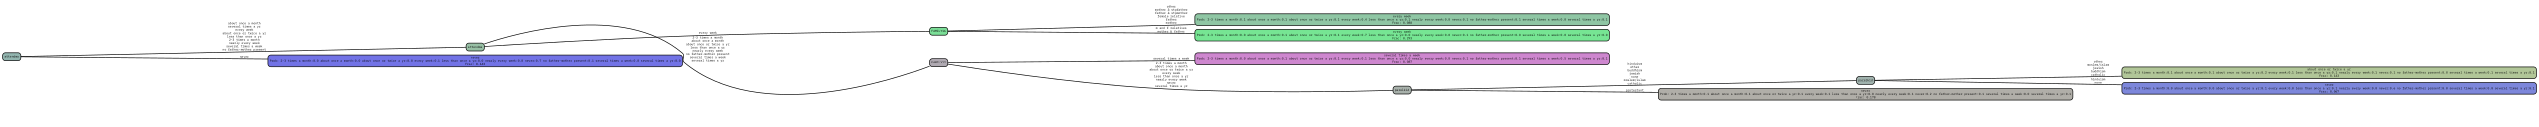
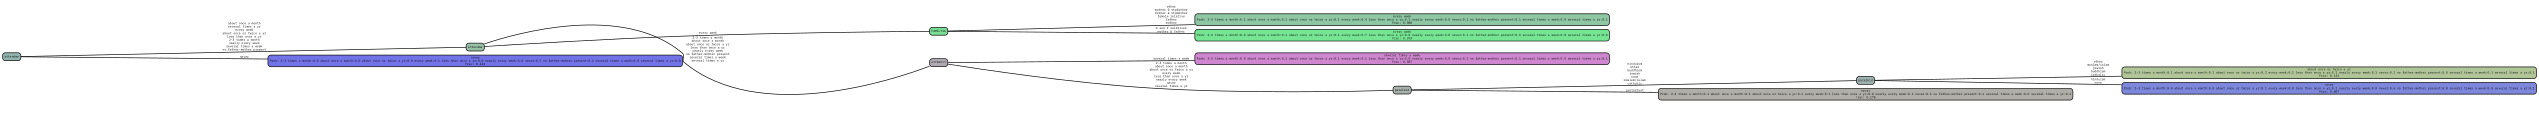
  graph {
    ranksep="0 equally"
    splines=straight
    rankdir=LR
    fontname="IBM Plex Mono"
    node [color=black fontcolor=black fontname="IBM Plex Mono" penwidth=3 shape=box style="filled, rounded"]
    edge [color=black fontname="IBM Plex Mono" penwidth=3]
    n1 [fillcolor="#8fc6a4" label="every week\nProb: 2-3 times a month:0.1 about once a month:0.1 about once or twice a yr:0.1 every week:0.4 less than once a yr:0.1 nearly every week:0.0 never:0.1 no father-mother present:0.1 several times a week:0.0 several times a yr:0.1\nFrac: 0.088"]
    n2 [fillcolor="#7bde97" label=FAMILY16]
    n3 [fillcolor="#76e593" label="every week\nProb: 2-3 times a month:0.0 about once a month:0.1 about once or twice a yr:0.1 every week:0.7 less than once a yr:0.0 nearly every week:0.0 never:0.1 no father-mother present:0.0 several times a week:0.0 several times a yr:0.0\nFrac: 0.293"]
    n4 [fillcolor="#98c0a5" label=attendma]
-   n5 [fillcolor="#afa9b1" label=FAMILY12]
+   n5 [fillcolor="#afa9b1" label=ATTEND12]
    n6 [fillcolor="#ce87cf" label="several times a week\nProb: 2-3 times a month:0.0 about once a month:0.1 about once or twice a yr:0.1 every week:0.1 less than once a yr:0.0 nearly every week:0.0 never:0.1 no father-mother present:0.1 several times a week:0.5 several times a yr:0.1\nFrac: 0.087"]
    n7 [fillcolor="#a8b1ab" label=parelkid]
    n8 [fillcolor="#b1c698" label="about once or twice a yr\nProb: 2-3 times a month:0.1 about once a month:0.1 about once or twice a yr:0.2 every week:0.1 less than once a yr:0.1 nearly every week:0.1 never:0.1 no father-mother present:0.0 several times a week:0.1 several times a yr:0.1\nFrac: 0.143"]
    n9 [fillcolor="#a0b2ad" label=parelkid]
    n10 [fillcolor="#7d87db" label="never\nProb: 2-3 times a month:0.0 about once a month:0.0 about once or twice a yr:0.1 every week:0.0 less than once a yr:0.1 nearly every week:0.0 never:0.6 no father-mother present:0.0 several times a week:0.0 several times a yr:0.1\nFrac: 0.067"]
    n11 [fillcolor="#b0aea8" label="never\nProb: 2-3 times a month:0.1 about once a month:0.1 about once or twice a yr:0.1 every week:0.1 less than once a yr:0.0 nearly every week:0.1 never:0.2 no father-mother present:0.1 several times a week:0.0 several times a yr:0.1\nFrac: 0.178"]
    n12 [fillcolor="#92b5af" label=attendma]
    n13 [fillcolor="#7273e6" label="never\nProb: 2-3 times a month:0.0 about once a month:0.0 about once or twice a yr:0.0 every week:0.1 less than once a yr:0.0 nearly every week:0.0 never:0.7 no father-mother present:0.1 several times a week:0.0 several times a yr:0.0\nFrac: 0.143"]
    subgraph sub_1 {
      rank=same
    }
    n2 -- n1 [label=" other\n mother & stpfather\n father & stpmother\n female relative\n father\n mother"]
    n2 -- n3 [label=" m and f relatives\n mother & father"]
    n4 -- n2 [label=" every week"]
    n4 -- n5 [label=" 2-3 times a month\n about once a month\n about once or twice a yr\n less than once a yr\n nearly every week\n no father-mother present\n several times a week\n several times a yr"]
    n5 -- n6 [label=" several times a week"]
    n5 -- n7 [label=" 2-3 times a month\n about once a month\n about once or twice a yr\n every week\n less than once a yr\n nearly every week\n never\n several times a yr"]
    n7 -- n9 [label=" hinduism\n other\n buddhism\n jewish\n none\n moslem/islam\n catholic"]
    n7 -- n11 [label=" protestant"]
    n9 -- n8 [label=" other\n moslem/islam\n jewish\n buddhism\n catholic"]
    n9 -- n10 [label=" hinduism\n none"]
    n12 -- n4 [label=" about once a month\n several times a yr\n every week\n about once or twice a yr\n less than once a yr\n 2-3 times a month\n nearly every week\n several times a week\n no father-mother present"]
    n12 -- n13 [label=" never"]
  }
